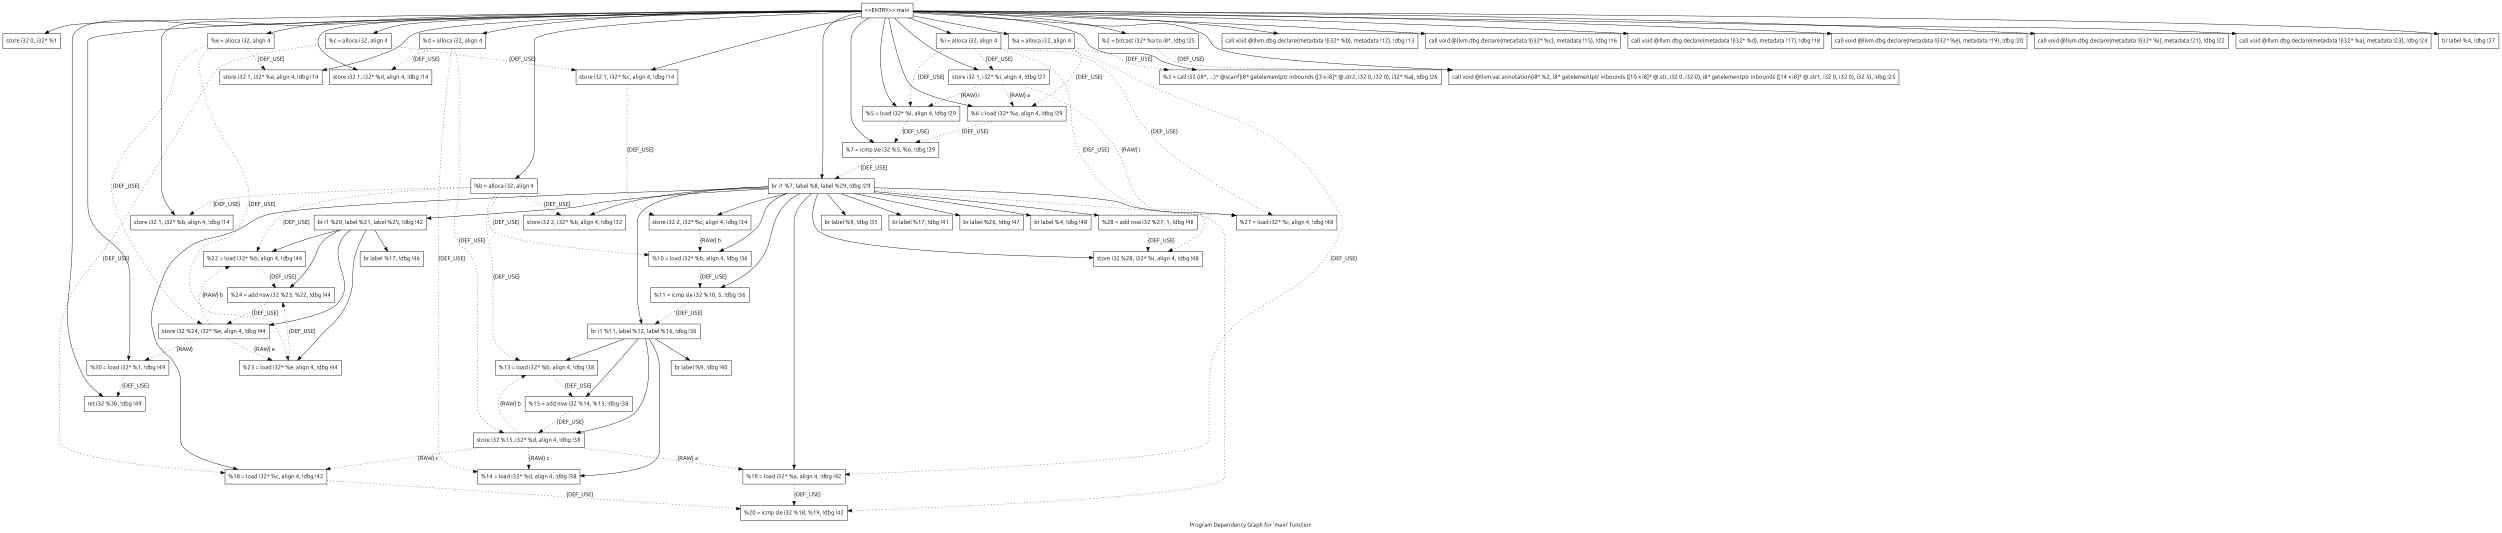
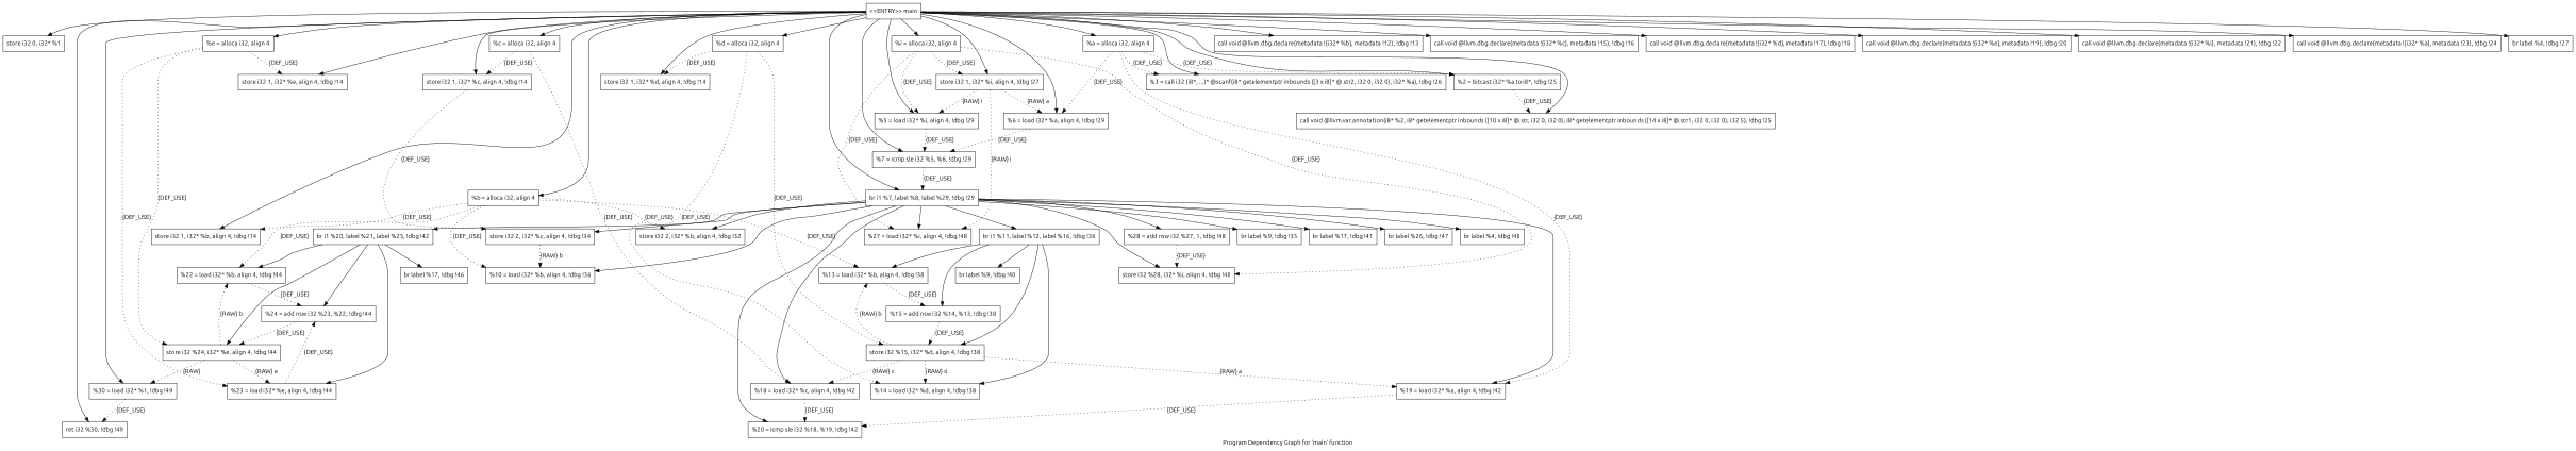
  digraph {
    fontname=Ubuntu
    label="Program Dependency Graph for 'main' function"
    node [fontname=Ubuntu shape=record]
    edge [fontname=Ubuntu]
    n1 [label="{  store i32 0, i32* %1}"]
    n2 [label="{  %30 = load i32* %1, !dbg !49}"]
    n3 [label="{  ret i32 %30, !dbg !49}"]
    n4 [label="{  %b = alloca i32, align 4}"]
    n5 [label="{  store i32 1, i32* %b, align 4, !dbg !14}"]
    n6 [label="{  store i32 2, i32* %b, align 4, !dbg !32}"]
    n7 [label="{  %10 = load i32* %b, align 4, !dbg !36}"]
    n8 [label="{  %13 = load i32* %b, align 4, !dbg !38}"]
    n9 [label="{  %22 = load i32* %b, align 4, !dbg !44}"]
-   n10 [label="{  %11 = icmp sle i32 %10, 5, !dbg !36}"]
    n11 [label="{  %15 = add nsw i32 %14, %13, !dbg !38}"]
    n12 [label="{  %24 = add nsw i32 %23, %22, !dbg !44}"]
    n13 [label="{  br i1 %11, label %12, label %16, !dbg !36}"]
    n14 [label="{  store i32 %15, i32* %d, align 4, !dbg !38}"]
    n15 [label="{  store i32 %24, i32* %e, align 4, !dbg !44}"]
    n16 [label="{  %14 = load i32* %d, align 4, !dbg !38}"]
    n17 [label="{  br label %9, !dbg !40}"]
    n18 [label="{  %18 = load i32* %c, align 4, !dbg !42}"]
    n19 [label="{  %19 = load i32* %a, align 4, !dbg !42}"]
    n20 [label="{  %23 = load i32* %e, align 4, !dbg !44}"]
    n21 [label="{  %c = alloca i32, align 4}"]
    n22 [label="{  store i32 1, i32* %c, align 4, !dbg !14}"]
    n23 [label="{  store i32 2, i32* %c, align 4, !dbg !34}"]
    n24 [label="{  %20 = icmp sle i32 %18, %19, !dbg !42}"]
    n25 [label="{  br i1 %20, label %21, label %25, !dbg !42}"]
    n26 [label="{  br label %17, !dbg !46}"]
    n27 [label="{  %d = alloca i32, align 4}"]
    n28 [label="{  store i32 1, i32* %d, align 4, !dbg !14}"]
    n29 [label="{  %e = alloca i32, align 4}"]
    n30 [label="{  store i32 1, i32* %e, align 4, !dbg !14}"]
    n31 [label="{  %i = alloca i32, align 4}"]
    n32 [label="{  store i32 1, i32* %i, align 4, !dbg !27}"]
    n33 [label="{  %5 = load i32* %i, align 4, !dbg !29}"]
    n34 [label="{  %27 = load i32* %i, align 4, !dbg !48}"]
    n35 [label="{  store i32 %28, i32* %i, align 4, !dbg !48}"]
    n36 [label="{  %6 = load i32* %a, align 4, !dbg !29}"]
    n37 [label="{  %7 = icmp sle i32 %5, %6, !dbg !29}"]
    n38 [label="{  br i1 %7, label %8, label %29, !dbg !29}"]
    n39 [label="{  %28 = add nsw i32 %27, 1, !dbg !48}"]
    n40 [label="{  br label %9, !dbg !35}"]
    n41 [label="{  br label %17, !dbg !41}"]
    n42 [label="{  br label %26, !dbg !47}"]
    n43 [label="{  br label %4, !dbg !48}"]
    n44 [label="{  %a = alloca i32, align 4}"]
    n45 [label="{  %2 = bitcast i32* %a to i8*, !dbg !25}"]
    n46 [label="{  %3 = call i32 (i8*, ...)* @scanf(i8* getelementptr inbounds ([3 x i8]* @.str2, i32 0, i32 0), i32* %a), !dbg !26}"]
    n47 [label="{  call void @llvm.var.annotation(i8* %2, i8* getelementptr inbounds ([10 x i8]* @.str, i32 0, i32 0), i8* getelementptr inbounds ([14 x i8]* @.str1, i32 0, i32 0), i32 5), !dbg !25}"]
    n48 [label="{\<\<ENTRY\>\> main}"]
    n49 [label="{  call void @llvm.dbg.declare(metadata !\{i32* %b\}, metadata !12), !dbg !13}"]
    n50 [label="{  call void @llvm.dbg.declare(metadata !\{i32* %c\}, metadata !15), !dbg !16}"]
    n51 [label="{  call void @llvm.dbg.declare(metadata !\{i32* %d\}, metadata !17), !dbg !18}"]
    n52 [label="{  call void @llvm.dbg.declare(metadata !\{i32* %e\}, metadata !19), !dbg !20}"]
    n53 [label="{  call void @llvm.dbg.declare(metadata !\{i32* %i\}, metadata !21), !dbg !22}"]
    n54 [label="{  call void @llvm.dbg.declare(metadata !\{i32* %a\}, metadata !23), !dbg !24}"]
    n55 [label="{  br label %4, !dbg !27}"]
    n2 -> n3 [label="{DEF_USE}" style=dotted]
    n4 -> n5 [label="{DEF_USE}" style=dotted]
    n4 -> n6 [label="{DEF_USE}" style=dotted]
    n4 -> n7 [label="{DEF_USE}" style=dotted]
    n4 -> n8 [label="{DEF_USE}" style=dotted]
    n4 -> n9 [label="{DEF_USE}" style=dotted]
-   n7 -> n10 [label="{DEF_USE}" style=dotted]
    n8 -> n11 [label="{DEF_USE}" style=dotted]
    n9 -> n12 [label="{DEF_USE}" style=dotted]
-   n10 -> n13 [label="{DEF_USE}" style=dotted]
    n11 -> n14 [label="{DEF_USE}" style=dotted]
    n12 -> n15 [label="{DEF_USE}" style=dotted]
    n13 -> n8
    n13 -> n11
    n13 -> n14
    n13 -> n16
    n13 -> n17
    n14 -> n8 [label="{RAW} b" style=dotted]
    n14 -> n16 [label="{RAW} d" style=dotted]
    n14 -> n18 [label="{RAW} c" style=dotted]
    n14 -> n19 [label="{RAW} a" style=dotted]
    n15 -> n2 [label="{RAW} " style=dotted]
    n15 -> n9 [label="{RAW} b" style=dotted]
    n15 -> n20 [label="{RAW} e" style=dotted]
    n18 -> n24 [label="{DEF_USE}" style=dotted]
    n19 -> n24 [label="{DEF_USE}" style=dotted]
    n20 -> n12 [label="{DEF_USE}" style=dotted]
    n21 -> n18 [label="{DEF_USE}" style=dotted]
    n21 -> n22 [label="{DEF_USE}" style=dotted]
    n22 -> n23 [label="{DEF_USE}" style=dotted]
    n23 -> n7 [label="{RAW} b" style=dotted]
    n25 -> n9
    n25 -> n12
    n25 -> n15
    n25 -> n20
    n25 -> n26
    n27 -> n14 [label="{DEF_USE}" style=dotted]
    n27 -> n16 [label="{DEF_USE}" style=dotted]
    n27 -> n28 [label="{DEF_USE}" style=dotted]
    n29 -> n15 [label="{DEF_USE}" style=dotted]
    n29 -> n20 [label="{DEF_USE}" style=dotted]
    n29 -> n30 [label="{DEF_USE}" style=dotted]
    n31 -> n32 [label="{DEF_USE}" style=dotted]
    n31 -> n33 [label="{DEF_USE}" style=dotted]
    n31 -> n34 [label="{DEF_USE}" style=dotted]
    n31 -> n35 [label="{DEF_USE}" style=dotted]
    n32 -> n33 [label="{RAW} i" style=dotted]
    n32 -> n34 [label="{RAW} i" style=dotted]
    n32 -> n36 [label="{RAW} a" style=dotted]
    n33 -> n37 [label="{DEF_USE}" style=dotted]
    n36 -> n37 [label="{DEF_USE}" style=dotted]
    n37 -> n38 [label="{DEF_USE}" style=dotted]
    n38 -> n6
    n38 -> n7
-   n38 -> n10
    n38 -> n13
    n38 -> n18
    n38 -> n19
    n38 -> n23
-   n38 -> n24 [style=dotted]
+   n38 -> n24
    n38 -> n25
    n38 -> n34
    n38 -> n35
    n38 -> n39
    n38 -> n40
    n38 -> n41
    n38 -> n42
    n38 -> n43
    n39 -> n35 [label="{DEF_USE}" style=dotted]
    n44 -> n19 [label="{DEF_USE}" style=dotted]
    n44 -> n36 [label="{DEF_USE}" style=dotted]
+   n44 -> n45 [label="{DEF_USE}" style=dotted]
    n44 -> n46 [label="{DEF_USE}" style=dotted]
    n45 -> n47 [label="{DEF_USE}" style=dotted]
    n48 -> n1
    n48 -> n2
    n48 -> n3
    n48 -> n4
    n48 -> n5
    n48 -> n21
    n48 -> n22
    n48 -> n27
    n48 -> n28
    n48 -> n29
    n48 -> n30
    n48 -> n31
    n48 -> n32
    n48 -> n33
    n48 -> n36
    n48 -> n37
    n48 -> n38
    n48 -> n44
    n48 -> n45
    n48 -> n46
    n48 -> n47
    n48 -> n49
    n48 -> n50
    n48 -> n51
    n48 -> n52
    n48 -> n53
    n48 -> n54
    n48 -> n55
  }
